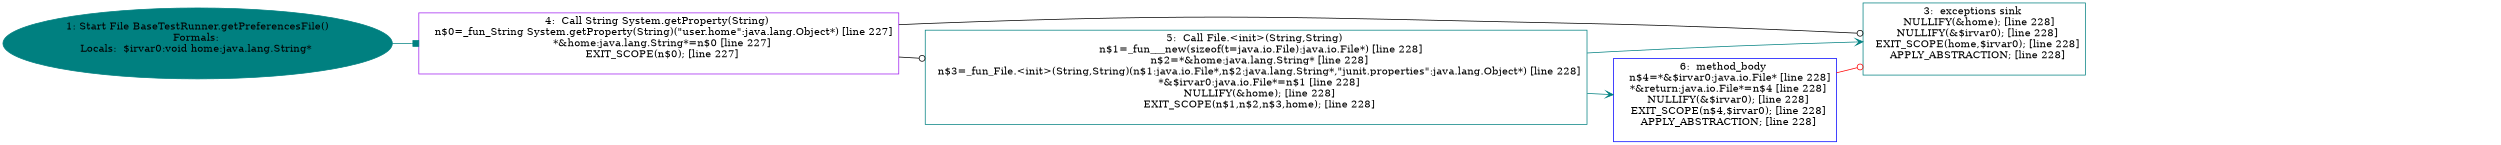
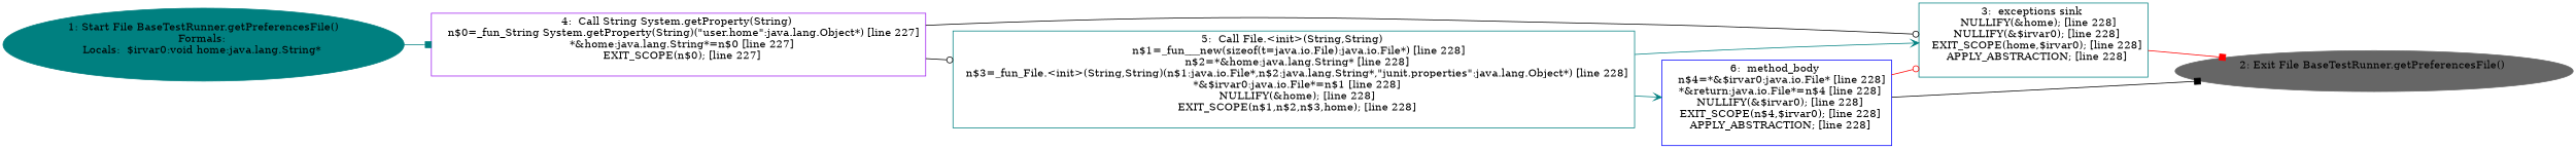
  digraph {
    rankdir=LR
    node [color=teal shape=box]
    edge [color=teal arrowhead=box]
    n1 [label="1: Start File BaseTestRunner.getPreferencesFile()\nFormals: \nLocals:  $irvar0:void home:java.lang.String* \n  " style=filled shape=""]
    n2 [label="4:  Call String System.getProperty(String) \n   n$0=_fun_String System.getProperty(String)(\"user.home\":java.lang.Object*) [line 227]\n  *&home:java.lang.String*=n$0 [line 227]\n  EXIT_SCOPE(n$0); [line 227]\n " color=purple]
    n3 [label="3:  exceptions sink \n   NULLIFY(&home); [line 228]\n  NULLIFY(&$irvar0); [line 228]\n  EXIT_SCOPE(home,$irvar0); [line 228]\n  APPLY_ABSTRACTION; [line 228]\n "]
    n4 [label="5:  Call File.<init>(String,String) \n   n$1=_fun___new(sizeof(t=java.io.File):java.io.File*) [line 228]\n  n$2=*&home:java.lang.String* [line 228]\n  n$3=_fun_File.<init>(String,String)(n$1:java.io.File*,n$2:java.lang.String*,\"junit.properties\":java.lang.Object*) [line 228]\n  *&$irvar0:java.io.File*=n$1 [line 228]\n  NULLIFY(&home); [line 228]\n  EXIT_SCOPE(n$1,n$2,n$3,home); [line 228]\n "]
+   n5 [color=gray40 label="2: Exit File BaseTestRunner.getPreferencesFile() \n  " style=filled shape=""]
    n6 [label="6:  method_body \n   n$4=*&$irvar0:java.io.File* [line 228]\n  *&return:java.io.File*=n$4 [line 228]\n  NULLIFY(&$irvar0); [line 228]\n  EXIT_SCOPE(n$4,$irvar0); [line 228]\n  APPLY_ABSTRACTION; [line 228]\n " color=blue]
    n1 -> n2
    n2 -> n3 [color=black arrowhead=odot]
    n2 -> n4 [color=black arrowhead=odot]
+   n3 -> n5 [color=red]
    n4 -> n3 [arrowhead=vee]
    n4 -> n6 [arrowhead=vee]
    n6 -> n3 [color=red arrowhead=odot]
+   n6 -> n5 [color=black]
  }
